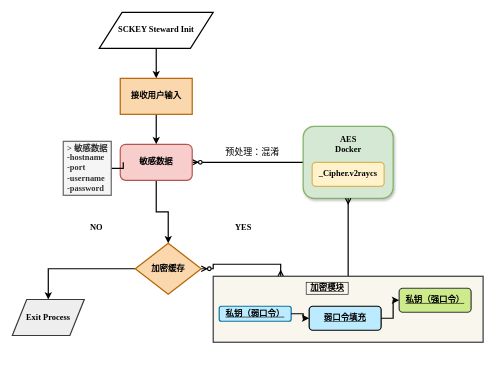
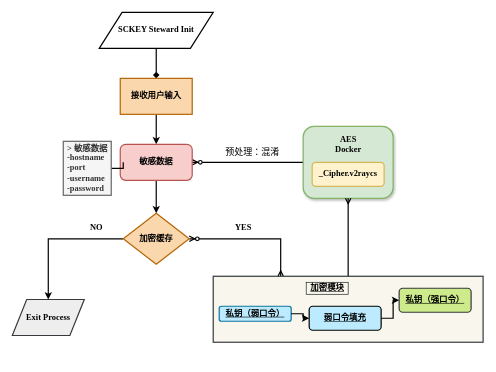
  <mxCell id="0" />
  <mxCell id="1" parent="0" />
- <mxCell id="2" value="" style="edgeStyle=orthogonalEdgeStyle;rounded=0;orthogonalLoop=1;jettySize=auto;html=1;strokeWidth=2;fontFamily=Times New Roman;fontStyle=1;fontSize=14;" parent="1" source="3" target="5" edge="1"><mxGeometry relative="1" as="geometry" /></mxCell>
+ <mxCell id="2" value="" style="edgeStyle=orthogonalEdgeStyle;rounded=0;orthogonalLoop=1;jettySize=auto;html=1;strokeWidth=2;fontFamily=Times New Roman;fontStyle=1;fontSize=14;endArrow=diamond;" parent="1" source="3" target="5" edge="1"><mxGeometry relative="1" as="geometry" /></mxCell>
  <mxCell id="3" value="SCKEY Steward Init" style="shape=parallelogram;perimeter=parallelogramPerimeter;whiteSpace=wrap;html=1;strokeWidth=2;fontFamily=Times New Roman;fontStyle=1;fontSize=14;" parent="1" vertex="1"><mxGeometry x="165" y="20" width="190" height="60" as="geometry" /></mxCell>
  <mxCell id="4" value="" style="edgeStyle=orthogonalEdgeStyle;rounded=0;orthogonalLoop=1;jettySize=auto;html=1;strokeWidth=2;fontFamily=Times New Roman;fontStyle=1;fontSize=14;" parent="1" source="5" target="8" edge="1"><mxGeometry relative="1" as="geometry" /></mxCell>
  <mxCell id="5" value="接收用户输入" style="rounded=0;whiteSpace=wrap;html=1;fillColor=#fad7ac;strokeColor=#b46504;strokeWidth=2;fontFamily=Times New Roman;fontStyle=1;fontSize=14;" parent="1" vertex="1"><mxGeometry x="200" y="130" width="120" height="60" as="geometry" /></mxCell>
  <mxCell id="6" value="" style="edgeStyle=orthogonalEdgeStyle;rounded=0;orthogonalLoop=1;jettySize=auto;html=1;endArrow=classic;endFill=1;strokeWidth=2;fontFamily=Times New Roman;fontSize=14;fontStyle=1" parent="1" source="8" target="13" edge="1"><mxGeometry relative="1" as="geometry" /></mxCell>
  <mxCell id="7" style="edgeStyle=orthogonalEdgeStyle;rounded=0;orthogonalLoop=1;jettySize=auto;html=1;entryX=0;entryY=0.5;entryDx=0;entryDy=0;endArrow=none;endFill=0;strokeWidth=2;fontFamily=Times New Roman;fontSize=14;startArrow=ERzeroToMany;startFill=1;fontStyle=1" parent="1" source="8" target="16" edge="1"><mxGeometry relative="1" as="geometry" /></mxCell>
  <mxCell id="8" value="敏感数据" style="rounded=1;whiteSpace=wrap;html=1;fillColor=#f8cecc;strokeColor=#b85450;strokeWidth=2;fontFamily=Times New Roman;fontStyle=1;fontSize=14;" parent="1" vertex="1"><mxGeometry x="200" y="240" width="120" height="60" as="geometry" /></mxCell>
  <mxCell id="9" value="" style="edgeStyle=orthogonalEdgeStyle;rounded=0;orthogonalLoop=1;jettySize=auto;html=1;endArrow=none;endFill=0;strokeWidth=2;fontFamily=Times New Roman;fontStyle=1;fontSize=14;" parent="1" source="10" target="8" edge="1"><mxGeometry relative="1" as="geometry" /></mxCell>
  <mxCell id="10" value="&amp;gt; &lt;span style=&quot;font-size: 14px;&quot;&gt;敏感数据&lt;/span&gt;&lt;br style=&quot;font-size: 14px;&quot;&gt;&lt;div style=&quot;text-align: left; font-size: 14px;&quot;&gt;&lt;span style=&quot;font-size: 14px;&quot;&gt;-hostname&lt;/span&gt;&lt;/div&gt;&lt;div style=&quot;text-align: left; font-size: 14px;&quot;&gt;&lt;span style=&quot;font-size: 14px;&quot;&gt;-port&lt;/span&gt;&lt;/div&gt;&lt;div style=&quot;text-align: left; font-size: 14px;&quot;&gt;&lt;span style=&quot;font-size: 14px;&quot;&gt;-username&lt;/span&gt;&lt;/div&gt;&lt;div style=&quot;text-align: left; font-size: 14px;&quot;&gt;&lt;span style=&quot;font-size: 14px;&quot;&gt;-password&lt;/span&gt;&lt;/div&gt;" style="text;html=1;align=center;verticalAlign=middle;resizable=0;points=[];autosize=1;strokeColor=#666666;fillColor=#f5f5f5;fontColor=#333333;strokeWidth=2;fontFamily=Times New Roman;fontStyle=1;fontSize=14;" parent="1" vertex="1"><mxGeometry x="105" y="235" width="80" height="90" as="geometry" /></mxCell>
  <mxCell id="11" style="edgeStyle=orthogonalEdgeStyle;rounded=0;orthogonalLoop=1;jettySize=auto;html=1;entryX=0.5;entryY=0;entryDx=0;entryDy=0;endArrow=classic;endFill=1;strokeWidth=2;fontFamily=Times New Roman;fontSize=14;fontStyle=1" parent="1" source="13" target="14" edge="1"><mxGeometry relative="1" as="geometry" /></mxCell>
  <mxCell id="12" style="edgeStyle=orthogonalEdgeStyle;rounded=0;orthogonalLoop=1;jettySize=auto;html=1;entryX=0.25;entryY=0;entryDx=0;entryDy=0;startArrow=ERzeroToMany;startFill=1;endArrow=ERmany;endFill=0;strokeWidth=2;fontFamily=Times New Roman;fontSize=14;fontStyle=1" parent="1" source="13" target="23" edge="1"><mxGeometry relative="1" as="geometry" /></mxCell>
- <mxCell id="13" value="加密缓存" style="rhombus;whiteSpace=wrap;html=1;rounded=0;strokeColor=#b46504;strokeWidth=2;fillColor=#fad7ac;fontFamily=Times New Roman;fontSize=14;fontStyle=1" parent="1" vertex="1"><mxGeometry x="225" y="405" width="110" height="85" as="geometry" /></mxCell>
+ <mxCell id="13" value="加密缓存" style="rhombus;whiteSpace=wrap;html=1;rounded=0;strokeColor=#b46504;strokeWidth=2;fillColor=#fad7ac;fontFamily=Times New Roman;fontSize=14;fontStyle=1" parent="1" vertex="1"><mxGeometry x="205" y="355" width="110" height="85" as="geometry" /></mxCell>
  <mxCell id="14" value="Exit Process" style="shape=parallelogram;perimeter=parallelogramPerimeter;whiteSpace=wrap;html=1;rounded=0;strokeColor=#36393d;strokeWidth=2;fillColor=#eeeeee;fontFamily=Times New Roman;fontSize=14;fontStyle=1" parent="1" vertex="1"><mxGeometry x="20" y="498.75" width="120" height="60" as="geometry" /></mxCell>
  <mxCell id="15" value="" style="group;shadow=0;rounded=1;fontFamily=Times New Roman;fontStyle=1;fontSize=14;" parent="1" vertex="1" connectable="0"><mxGeometry x="505" y="210" width="150" height="120" as="geometry" /></mxCell>
  <mxCell id="16" value="" style="rounded=1;whiteSpace=wrap;html=1;strokeWidth=2;fontFamily=Times New Roman;fontSize=14;glass=0;comic=0;shadow=1;fillColor=#d5e8d4;strokeColor=#82b366;fontStyle=1" parent="15" vertex="1"><mxGeometry width="150" height="120" as="geometry" /></mxCell>
  <mxCell id="17" value="_Cipher.v2raycs" style="rounded=1;whiteSpace=wrap;html=1;strokeColor=#d6b656;fillColor=#fff2cc;strokeWidth=2;fontFamily=Times New Roman;fontStyle=1;fontSize=14;" parent="15" vertex="1"><mxGeometry x="15" y="60" width="120" height="40" as="geometry" /></mxCell>
  <mxCell id="18" value="&lt;span style=&quot;white-space: normal; font-size: 14px;&quot;&gt;AES Docker&lt;/span&gt;" style="text;html=1;align=center;verticalAlign=middle;resizable=0;points=[];autosize=1;fontSize=14;fontFamily=Times New Roman;fillColor=none;fontStyle=1" parent="15" vertex="1"><mxGeometry x="30" y="20" width="90" height="20" as="geometry" /></mxCell>
  <mxCell id="19" style="edgeStyle=orthogonalEdgeStyle;rounded=0;orthogonalLoop=1;jettySize=auto;html=1;exitX=0.5;exitY=1;exitDx=0;exitDy=0;endArrow=classic;endFill=1;strokeWidth=2;fontFamily=Times New Roman;fontSize=14;fontStyle=1" parent="15" source="16" target="16" edge="1"><mxGeometry relative="1" as="geometry" /></mxCell>
  <mxCell id="20" style="edgeStyle=orthogonalEdgeStyle;rounded=0;orthogonalLoop=1;jettySize=auto;html=1;entryX=0.5;entryY=1;entryDx=0;entryDy=0;endArrow=ERmany;endFill=0;strokeWidth=2;fontFamily=Times New Roman;fontSize=14;fontStyle=1" parent="1" source="23" target="16" edge="1"><mxGeometry relative="1" as="geometry" /></mxCell>
  <mxCell id="21" value="" style="group;fontFamily=Times New Roman;fontStyle=1;fontSize=15;" parent="1" vertex="1" connectable="0"><mxGeometry x="355" y="460" width="450" height="137.5" as="geometry" /></mxCell>
  <mxCell id="22" value="" style="group;rounded=1;fontFamily=Times New Roman;fontStyle=1;fontSize=14;" parent="21" vertex="1" connectable="0"><mxGeometry width="450" height="110" as="geometry" /></mxCell>
  <mxCell id="23" value="" style="rounded=0;whiteSpace=wrap;html=1;strokeColor=#36393d;strokeWidth=2;fillColor=#f9f7ed;fontFamily=Times New Roman;fontSize=14;fontStyle=5" parent="22" vertex="1"><mxGeometry width="450" height="110" as="geometry" /></mxCell>
  <mxCell id="24" value="私钥（弱口令）" style="rounded=1;whiteSpace=wrap;html=1;fillColor=#BCEBFF;strokeColor=#10739e;strokeWidth=2;fontFamily=Times New Roman;fontStyle=5;fontSize=14;" parent="22" vertex="1"><mxGeometry x="10" y="50" width="120" height="25" as="geometry" /></mxCell>
  <mxCell id="25" value="弱口令填充" style="rounded=1;whiteSpace=wrap;html=1;strokeColor=#000000;strokeWidth=2;fillColor=#BCEBFF;fontFamily=Times New Roman;fontSize=14;fontStyle=5" parent="22" vertex="1"><mxGeometry x="160" y="50" width="120" height="40" as="geometry" /></mxCell>
  <mxCell id="26" value="私钥（强口令）" style="rounded=1;whiteSpace=wrap;html=1;fillColor=#cdeb8b;strokeColor=#36393d;strokeWidth=2;fontFamily=Times New Roman;fontStyle=5;fontSize=14;" parent="22" vertex="1"><mxGeometry x="310" y="20" width="120" height="40" as="geometry" /></mxCell>
  <mxCell id="27" value="加密模块" style="text;html=1;align=center;verticalAlign=middle;resizable=0;points=[];autosize=1;fontSize=14;fontFamily=Times New Roman;fontStyle=5;fillColor=none;strokeColor=#000000;" parent="22" vertex="1"><mxGeometry x="155" y="10" width="70" height="20" as="geometry" /></mxCell>
  <mxCell id="28" value="" style="edgeStyle=orthogonalEdgeStyle;rounded=0;orthogonalLoop=1;jettySize=auto;html=1;endArrow=classic;endFill=1;strokeWidth=2;fontFamily=Times New Roman;fontSize=14;fontStyle=1" parent="22" source="24" target="25" edge="1"><mxGeometry relative="1" as="geometry" /></mxCell>
  <mxCell id="29" value="" style="edgeStyle=orthogonalEdgeStyle;rounded=0;orthogonalLoop=1;jettySize=auto;html=1;endArrow=classic;endFill=1;strokeWidth=2;fontFamily=Times New Roman;fontSize=14;fontStyle=1" parent="22" source="25" target="26" edge="1"><mxGeometry relative="1" as="geometry" /></mxCell>
  <mxCell id="30" value="YES" style="text;html=1;align=center;verticalAlign=middle;resizable=0;points=[];autosize=1;fontSize=14;fontFamily=Times New Roman;fontStyle=1" parent="1" vertex="1"><mxGeometry x="385" y="370" width="40" height="20" as="geometry" /></mxCell>
  <mxCell id="31" value="NO" style="text;html=1;align=center;verticalAlign=middle;resizable=0;points=[];autosize=1;fontSize=14;fontFamily=Times New Roman;fontStyle=1" parent="1" vertex="1"><mxGeometry x="140" y="370" width="40" height="20" as="geometry" /></mxCell>
  <mxCell id="32" value="预处理：混淆" style="text;html=1;align=center;verticalAlign=middle;resizable=0;points=[];autosize=1;fontSize=15;fontFamily=Times New Roman;" parent="1" vertex="1"><mxGeometry x="365" y="242" width="110" height="20" as="geometry" /></mxCell>
